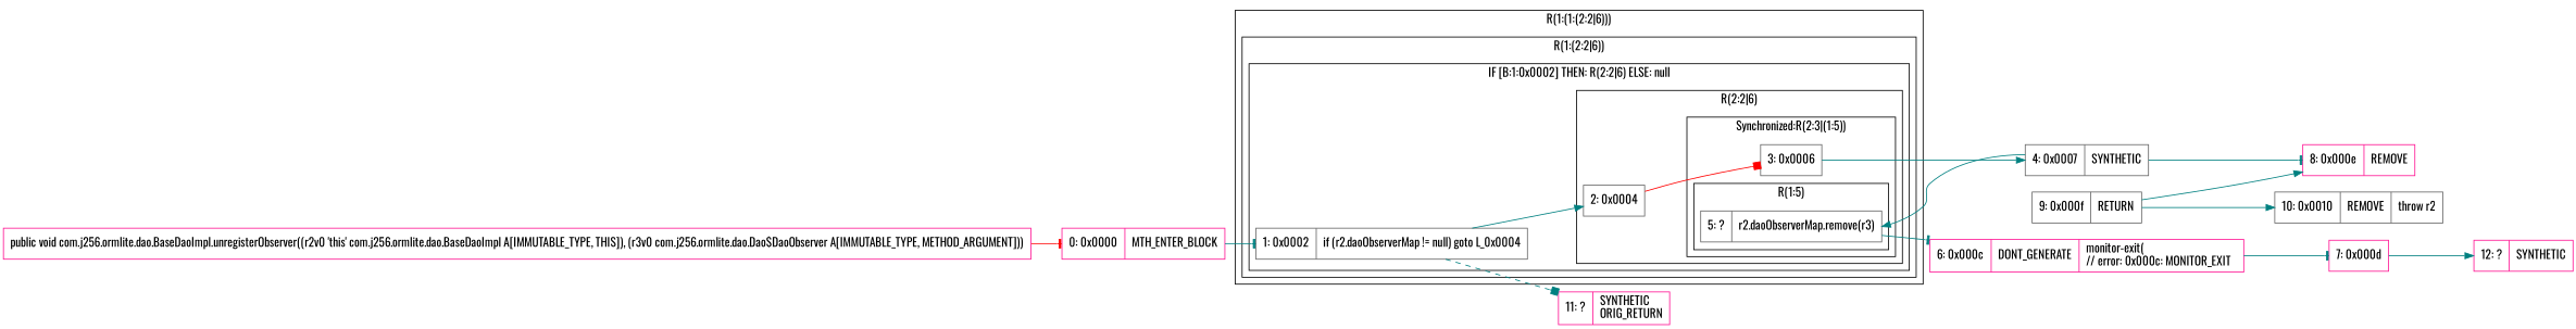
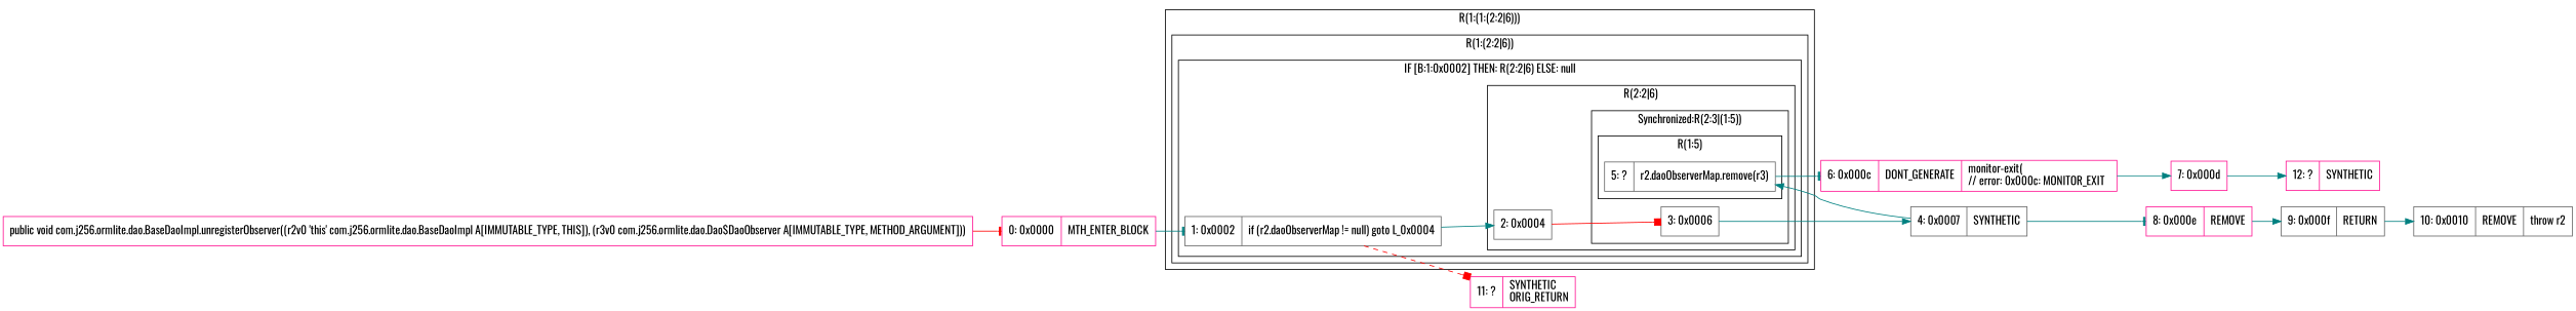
  digraph {
    fontname=Oswald
    rankdir=LR
    node [color=gray40 fontname=Oswald shape=record]
    edge [arrowhead=normal color=teal fontname=Oswald]
    n1 [label="{5\:\ ?|r2.daoObserverMap.remove(r3)\l}"]
    n2 [label="{3\:\ 0x0006}"]
    n3 [label="{2\:\ 0x0004}"]
    n4 [label="{1\:\ 0x0002|if (r2.daoObserverMap != null) goto L_0x0004\l}"]
    n5 [color=deeppink label="{6\:\ 0x000c|DONT_GENERATE\l|monitor\-exit(\l\/\/ error: 0x000c: MONITOR_EXIT  \l}"]
    n6 [label="{4\:\ 0x0007|SYNTHETIC\l}"]
    n7 [color=deeppink label="{11\:\ ?|SYNTHETIC\lORIG_RETURN\l}"]
    n8 [color=deeppink label="{8\:\ 0x000e|REMOVE\l}"]
    n9 [color=deeppink label="{7\:\ 0x000d}"]
    n10 [color=deeppink label="{0\:\ 0x0000|MTH_ENTER_BLOCK\l}"]
    n11 [label="{9\:\ 0x000f|RETURN\l}"]
    n12 [color=deeppink label="{12\:\ ?|SYNTHETIC\l}"]
    n13 [label="{10\:\ 0x0010|REMOVE\l|throw r2\l}"]
    n14 [color=deeppink label="{public void com.j256.ormlite.dao.BaseDaoImpl.unregisterObserver((r2v0 'this' com.j256.ormlite.dao.BaseDaoImpl A[IMMUTABLE_TYPE, THIS]), (r3v0 com.j256.ormlite.dao.Dao$DaoObserver A[IMMUTABLE_TYPE, METHOD_ARGUMENT])) }"]
    subgraph cluster_1 {
      label="R(1:(1:(2:2|6)))"
      subgraph cluster_2 {
        label="R(1:(2:2|6))"
        subgraph cluster_3 {
          label="IF [B:1:0x0002] THEN: R(2:2|6) ELSE: null"
          n4
          subgraph cluster_4 {
            label="R(2:2|6)"
            n3
            subgraph cluster_5 {
              label="Synchronized:R(2:3|(1:5))"
              n2
              subgraph cluster_6 {
                label="R(1:5)"
                n1
              }
            }
          }
        }
      }
    }
    n1 -> n5 [arrowhead=tee]
    n2 -> n6
    n3 -> n2 [arrowhead=box color=red]
    n4 -> n3
-   n4 -> n7 [arrowhead=box style=dashed]
-   n5 -> n9 [arrowhead=tee]
+   n4 -> n7 [arrowhead=box color=red style=dashed]
+   n5 -> n9
    n6 -> n1
    n6 -> n8 [arrowhead=tee]
-   n11 -> n8
+   n8 -> n11
    n9 -> n12
    n10 -> n4 [arrowhead=tee]
    n11 -> n13
    n14 -> n10 [arrowhead=tee color=red]
  }
